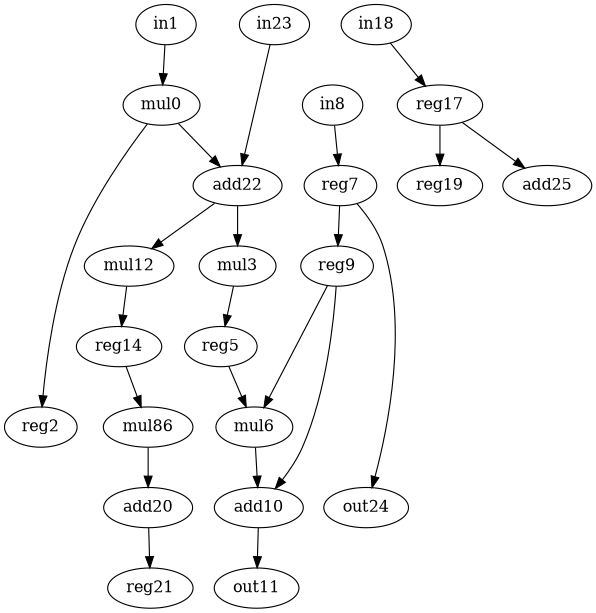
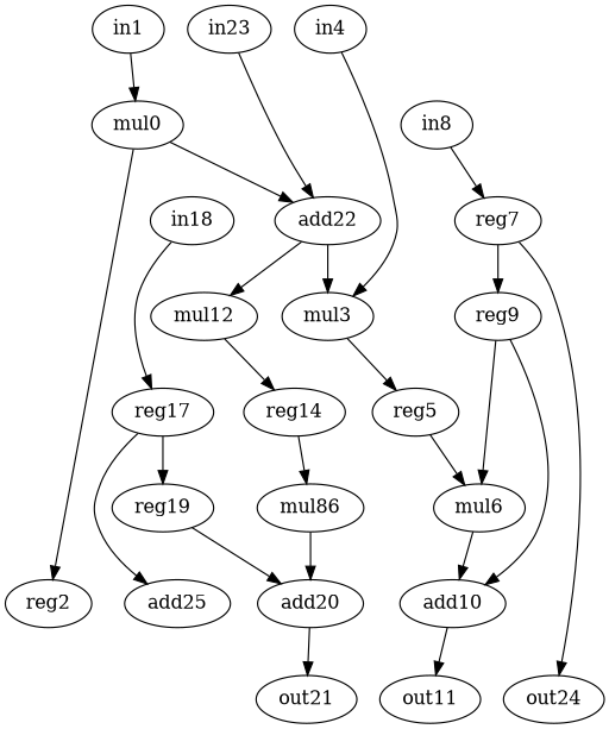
  digraph {
    node [op=reg]
    edge [port=0 weight=0]
    n1 [label=mul0 op=mul]
    n2 [label=reg2]
    n3 [label=add22 op=addi value=2]
    n4 [label=in1 op=in]
    n5 [label=add10 op=add]
    n6 [label=out11 op=out]
    n7 [label=mul12 op=mul]
    n8 [label=reg14]
    n9 [label=mul86 op=mul]
    n10 [label=add20 op=add]
-   n11 [label=reg21 op=out]
+   n11 [label=out21 op=out]
    n12 [label=reg17]
    n13 [label=reg19]
    n14 [label=add25 op=out]
    n15 [label=in18 op=in]
    n16 [label=mul6 op=mul]
    n17 [label=mul3 op=mul]
    n18 [label=reg5]
    n19 [label=in23 op=in]
    n20 [label=out24 op=out]
+   n21 [label=in4 op=in]
    n22 [label=reg7]
    n23 [label=reg9]
    n24 [label=in8 op=in]
    n1 -> n2
    n1 -> n3
    n3 -> n7
    n3 -> n17 [port=1 weight=2]
    n4 -> n1 [port=1]
    n5 -> n6
    n7 -> n8
    n8 -> n9
    n9 -> n10 [weight=1]
    n10 -> n11
    n12 -> n13 [weight=2]
    n12 -> n14
+   n13 -> n10 [port=1]
    n15 -> n12
    n16 -> n5 [port=1]
    n17 -> n18
    n18 -> n16 [port=1]
    n19 -> n3
+   n21 -> n17
    n22 -> n20
    n22 -> n23
    n23 -> n5
    n23 -> n16
    n24 -> n22
  }
